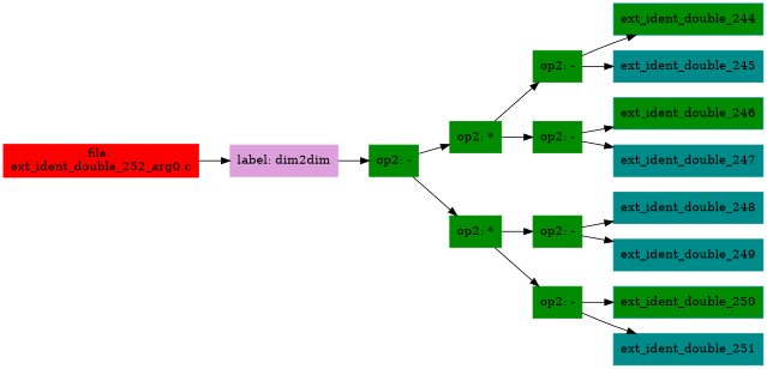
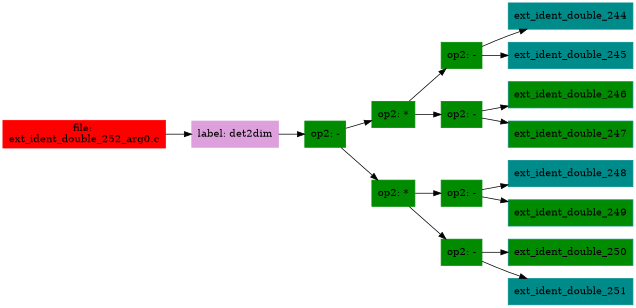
  digraph {
    rankdir=LR
    node [color=cyan4 shape=box style=filled]
    n1 [color=red label="file: \next_ident_double_252_arg0.c"]
-   n2 [color=plum label="label: dim2dim"]
+   n2 [color=plum label="label: det2dim"]
    n3 [color=green4 label="op2: -"]
    n4 [color=green4 label="op2: *"]
    n5 [color=green4 label="op2: *"]
    n6 [color=green4 label="op2: -"]
    n7 [color=green4 label="op2: -"]
    n8 [color=green4 label="op2: -"]
    n9 [color=green4 label="op2: -"]
-   n10 [label=ext_ident_double_244 fillcolor=green4]
+   n10 [label=ext_ident_double_244]
    n11 [label=ext_ident_double_245]
    n12 [fillcolor=green4 label=ext_ident_double_246]
-   n13 [label=ext_ident_double_247]
+   n13 [label=ext_ident_double_247 fillcolor=green4]
    n14 [label=ext_ident_double_248]
-   n15 [label=ext_ident_double_249]
+   n15 [label=ext_ident_double_249 fillcolor=green4]
    n16 [fillcolor=green4 label=ext_ident_double_250]
    n17 [label=ext_ident_double_251]
    n1 -> n2
    n2 -> n3
    n3 -> n4
    n3 -> n5
    n4 -> n6
    n4 -> n7
    n5 -> n8
    n5 -> n9
    n6 -> n10
    n6 -> n11
    n7 -> n12
    n7 -> n13
    n8 -> n14
    n8 -> n15
    n9 -> n16
    n9 -> n17
  }
